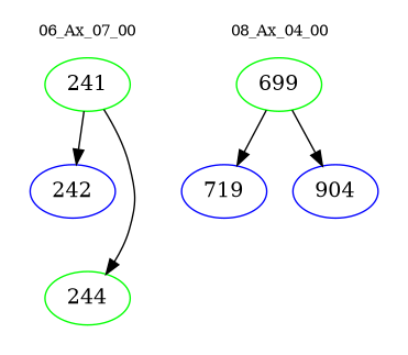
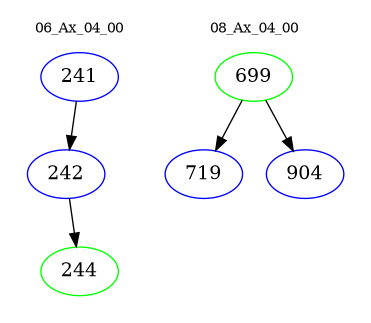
  digraph {
    node [color=green]
    edge [color=black]
-   n1 [label=241]
+   n1 [color=blue label=241]
    n2 [color=blue label=242]
    n3 [label=244]
    n4 [label=699]
    n5 [color=blue label=719]
    n6 [color=blue label=904]
    subgraph cluster_1 {
      color=white
      fontsize=10
-     label="06_Ax_07_00"
+     label="06_Ax_04_00"
      n1
      n2
      n3
    }
    subgraph cluster_2 {
      color=white
      fontsize=10
      label="08_Ax_04_00"
      n4
      n5
      n6
    }
    n1 -> n2
-   n1 -> n3
+   n2 -> n3
    n4 -> n5
    n4 -> n6
  }
